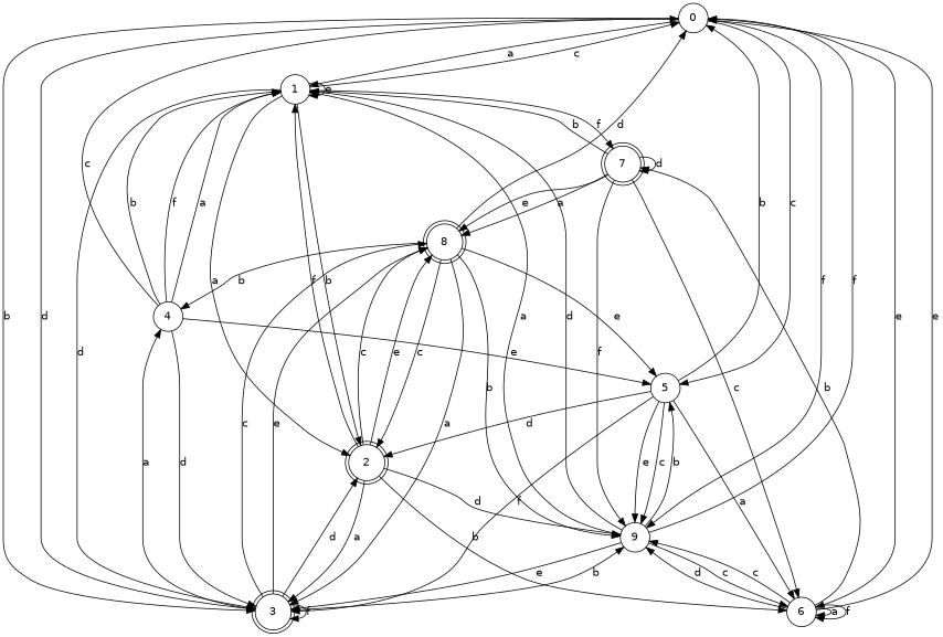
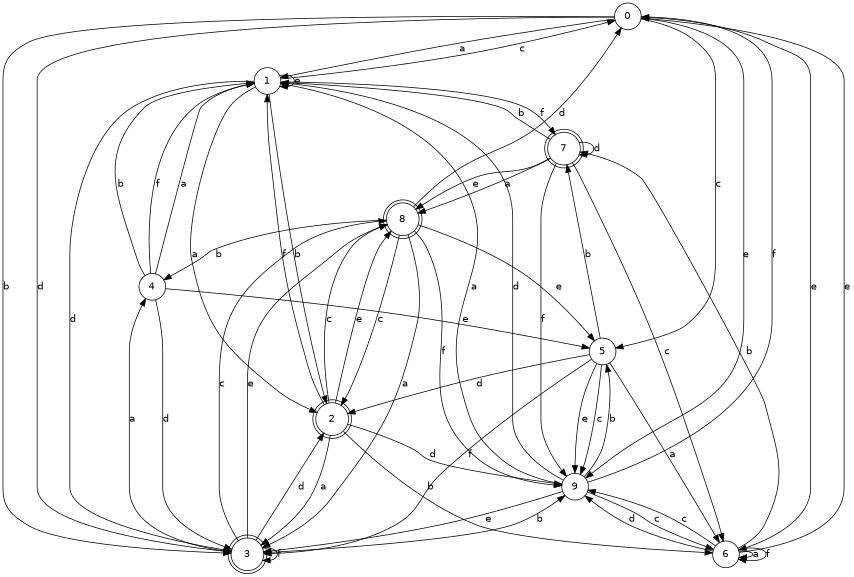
  digraph {
    fontname="DejaVu Sans"
    rankdir=TB
    node [color=black fillcolor=white fontname="DejaVu Sans" shape=circle style=filled]
    edge [fontname="DejaVu Sans"]
    n1 [label=0]
    n2 [label=1]
    n3 [label=3 shape=doublecircle style="rounded,filled"]
    n4 [label=5]
    n5 [label=6]
    n6 [label=9]
    n7 [label=2 shape=doublecircle style="rounded,filled"]
    n8 [label=7 shape=doublecircle style="rounded,filled"]
    n9 [label=8 shape=doublecircle style="rounded,filled"]
    n10 [label=4]
    n1 -> n2 [label=a]
    n1 -> n3 [label=b]
    n1 -> n3 [label=d]
    n1 -> n4 [label=c]
    n1 -> n5 [label=e]
-   n1 -> n6 [label=f]
+   n1 -> n6 [label=e]
    n2 -> n1 [label=c]
    n2 -> n2 [label=e]
    n2 -> n3 [label=d]
    n2 -> n7 [label=a]
    n2 -> n7 [label=b]
    n2 -> n8 [label=f]
    n3 -> n3 [label=f]
    n3 -> n6 [label=b]
    n3 -> n7 [label=d]
    n3 -> n9 [label=c]
    n3 -> n9 [label=e]
    n3 -> n10 [label=a]
-   n4 -> n1 [label=b]
+   n4 -> n8 [label=b]
    n4 -> n3 [label=f]
    n4 -> n5 [label=a]
    n4 -> n6 [label=c]
    n4 -> n6 [label=e]
    n4 -> n7 [label=d]
    n5 -> n1 [label=e]
    n5 -> n5 [label=a]
    n5 -> n5 [label=f]
    n5 -> n6 [label=c]
    n5 -> n6 [label=d]
    n5 -> n8 [label=b]
    n6 -> n1 [label=f]
    n6 -> n2 [label=a]
    n6 -> n2 [label=d]
    n6 -> n3 [label=e]
    n6 -> n4 [label=b]
    n6 -> n5 [label=c]
    n7 -> n2 [label=f]
    n7 -> n3 [label=a]
    n7 -> n5 [label=b]
    n7 -> n6 [label=d]
    n7 -> n9 [label=c]
    n7 -> n9 [label=e]
    n8 -> n2 [label=b]
    n8 -> n5 [label=c]
    n8 -> n6 [label=f]
    n8 -> n8 [label=d]
    n8 -> n9 [label=a]
    n8 -> n9 [label=e]
    n9 -> n1 [label=d]
    n9 -> n3 [label=a]
    n9 -> n4 [label=e]
-   n9 -> n6 [label=b]
+   n9 -> n6 [label=f]
    n9 -> n7 [label=c]
    n9 -> n10 [label=b]
-   n10 -> n1 [label=c]
    n10 -> n2 [label=a]
    n10 -> n2 [label=b]
    n10 -> n2 [label=f]
    n10 -> n3 [label=d]
    n10 -> n4 [label=e]
  }
